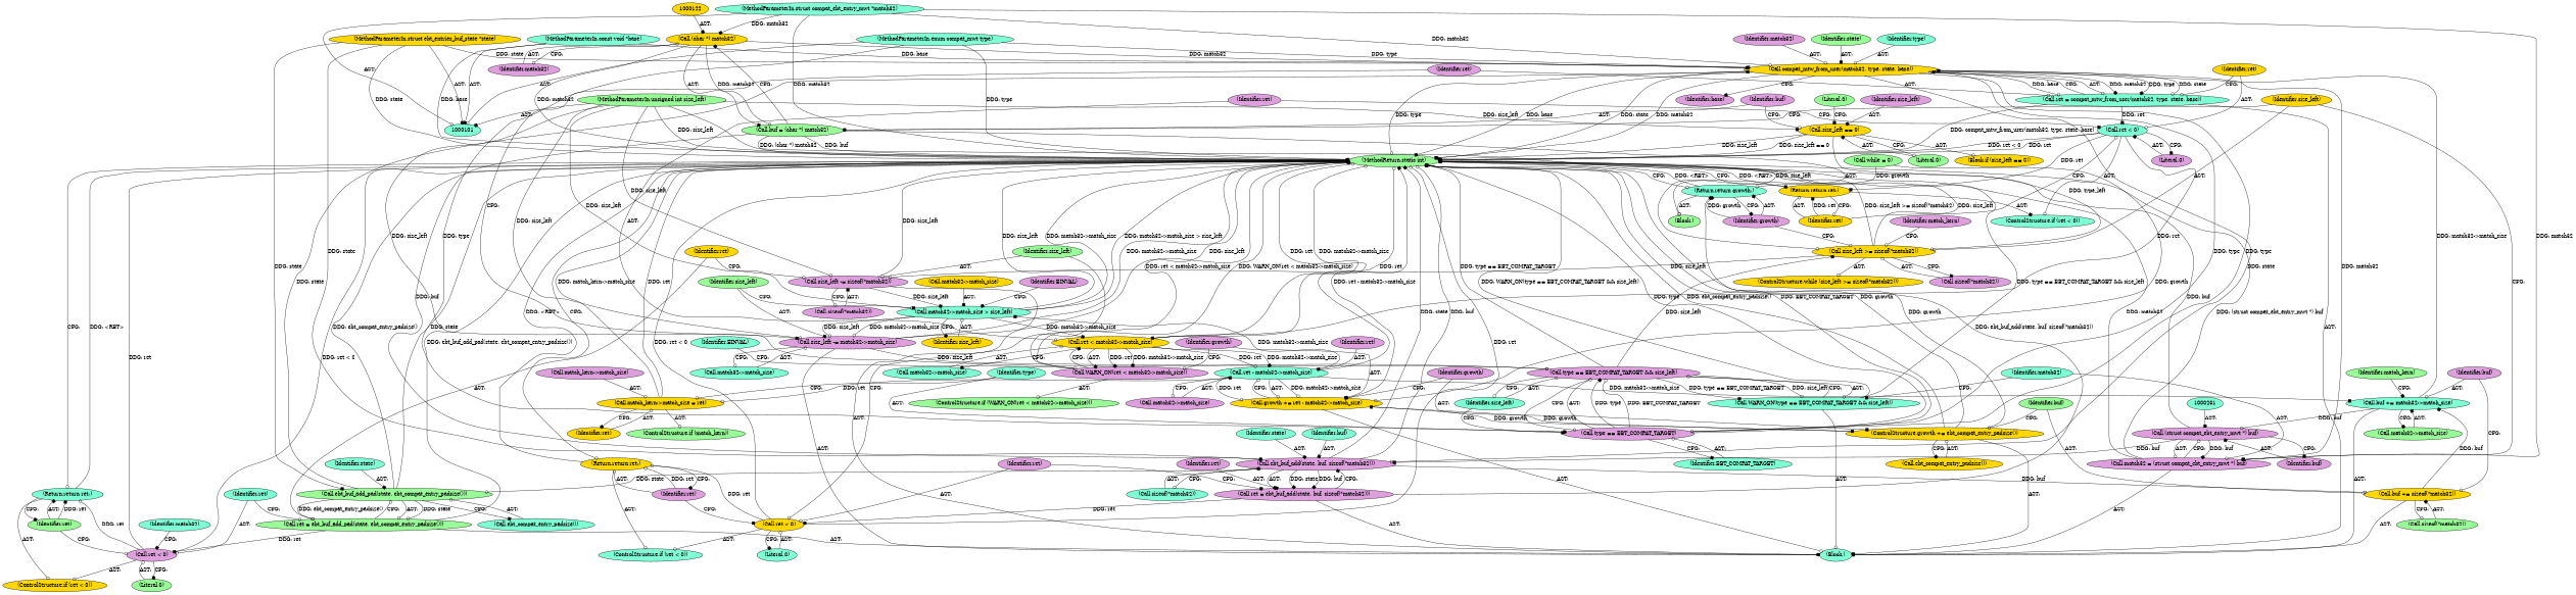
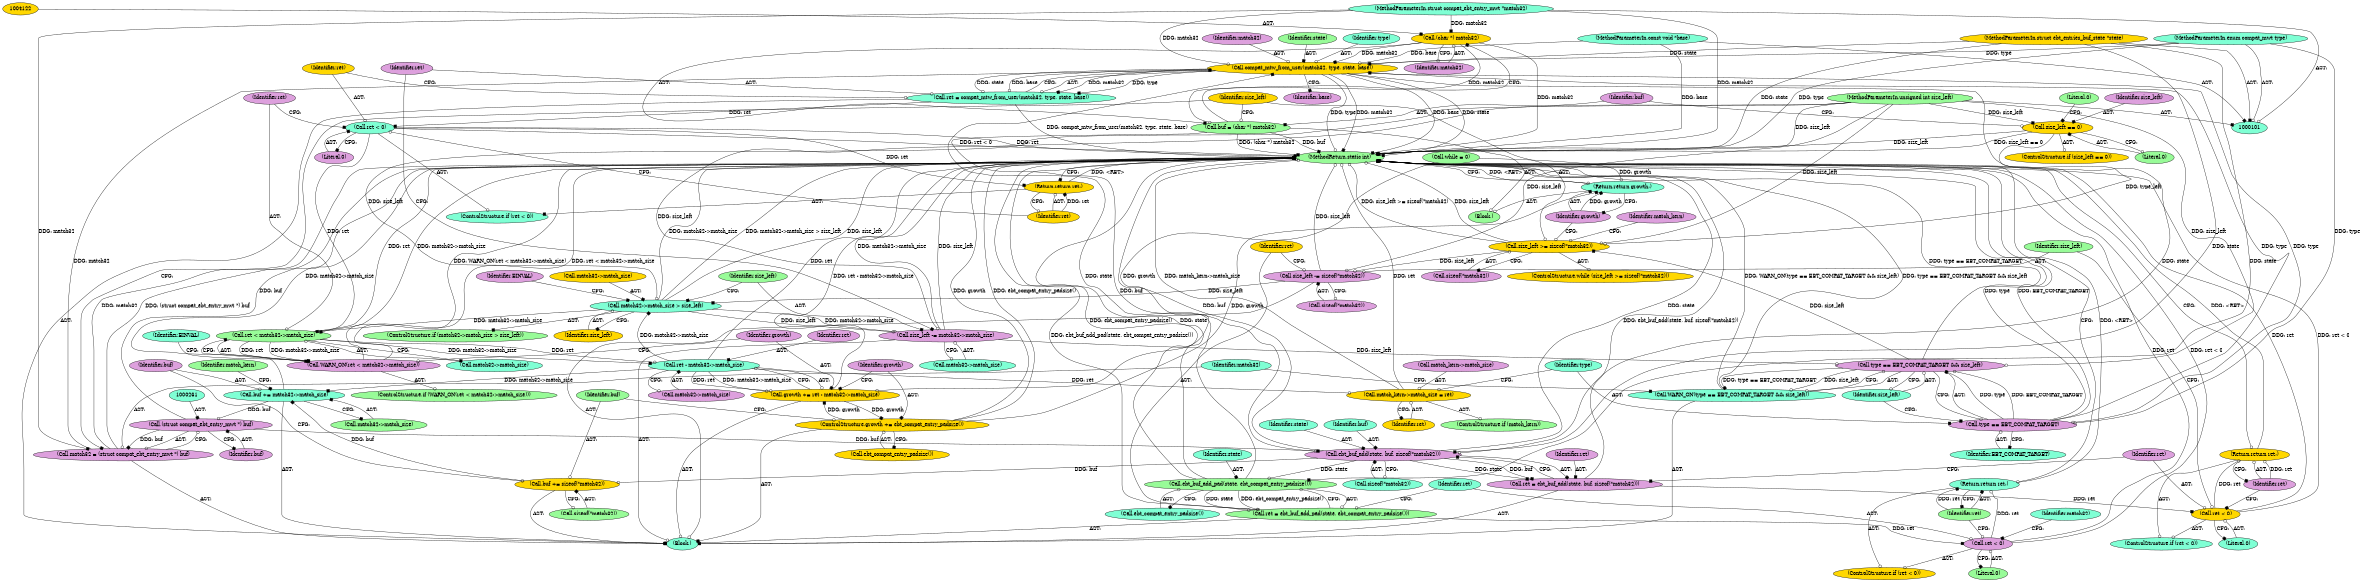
  digraph {
    node [fillcolor=plum style=filled]
    edge [arrowhead=odot]
    n1 [fillcolor=gold label="(Call,compat_mtw_from_user(match32, type, state, base))"]
    n2 [fillcolor=aquamarine label="(Call,ret = compat_mtw_from_user(match32, type, state, base))"]
    n3 [label="(Call,type == EBT_COMPAT_TARGET)"]
    n4 [label="(Call,ebt_buf_add(state, buf, sizeof(*match32)))"]
    n5 [label="(Identifier,base)"]
    n6 [fillcolor=palegreen label="(MethodReturn,static int)"]
    n7 [fillcolor=aquamarine label="(Block,)"]
    n8 [fillcolor=aquamarine label="(Call,ret < 0)"]
    n9 [label="(Call,type == EBT_COMPAT_TARGET && size_left)"]
    n10 [fillcolor=aquamarine label="(Identifier,EBT_COMPAT_TARGET)"]
    n11 [fillcolor=palegreen label="(Call,ebt_buf_add_pad(state, ebt_compat_entry_padsize()))"]
    n12 [fillcolor=gold label="(Call,buf += sizeof(*match32))"]
    n13 [label="(Call,ret = ebt_buf_add(state, buf, sizeof(*match32)))"]
    n14 [fillcolor=aquamarine label="(Call,sizeof(*match32))"]
    n15 [fillcolor=gold label="(Return,return ret;)"]
    n16 [fillcolor=gold label="(Return,return ret;)"]
    n17 [fillcolor=aquamarine label="(Return,return ret;)"]
    n18 [fillcolor=aquamarine label="(Return,return growth;)"]
    n19 [label="(Call,match32 = (struct compat_ebt_entry_mwt *) buf)"]
    n20 [label="(Call,(struct compat_ebt_entry_mwt *) buf)"]
    n21 [label="(Identifier,buf)"]
    n22 [fillcolor=aquamarine label="(Call,buf += match32->match_size)"]
    n23 [fillcolor=palegreen label="(Call,match32->match_size)"]
    n24 [fillcolor=aquamarine label="(Call,ret - match32->match_size)"]
    n25 [fillcolor=aquamarine label="(Call,match32->match_size > size_left)"]
    n26 [fillcolor=gold label="(Call,growth += ret - match32->match_size)"]
    n27 [fillcolor=gold label="(Call,match_kern->match_size = ret)"]
    n28 [label="(Call,match32->match_size)"]
-   n29 [fillcolor=gold label="(Call,ret < match32->match_size)"]
+   n29 [fillcolor=palegreen label="(Call,ret < match32->match_size)"]
    n30 [label="(Call,size_left -= match32->match_size)"]
    n31 [fillcolor=gold label="(Identifier,size_left)"]
+   n32 [fillcolor=palegreen label="(ControlStructure,if (match32->match_size > size_left))"]
    n33 [fillcolor=gold label="(ControlStructure,growth += ebt_compat_entry_padsize())"]
    n34 [fillcolor=gold label="(Identifier,ret)"]
    n35 [fillcolor=palegreen label="(ControlStructure,if (match_kern))"]
    n36 [label="(Call,WARN_ON(ret < match32->match_size))"]
    n37 [fillcolor=aquamarine label="(Call,match32->match_size)"]
    n38 [fillcolor=palegreen label="(ControlStructure,if (WARN_ON(ret < match32->match_size)))"]
    n39 [label="(Literal,0)"]
    n40 [fillcolor=aquamarine label="(ControlStructure,if (ret < 0))"]
    n41 [fillcolor=gold label="(Identifier,ret)"]
    n42 [fillcolor=gold label="(Call,(char *) match32)"]
    n43 [fillcolor=palegreen label="(Call,buf = (char *) match32)"]
    n44 [label="(Identifier,match32)"]
    n45 [fillcolor=palegreen label="(Block,)"]
    n46 [fillcolor=aquamarine label="(MethodParameterIn,struct compat_ebt_entry_mwt *match32)"]
    1000101 [fillcolor=aquamarine]
    n48 [fillcolor=gold label="(Call,size_left >= sizeof(*match32))"]
    n49 [fillcolor=aquamarine label="(Call,WARN_ON(type == EBT_COMPAT_TARGET && size_left))"]
    n50 [fillcolor=aquamarine label="(Identifier,size_left)"]
    n51 [fillcolor=aquamarine label="(MethodParameterIn,enum compat_mwt type)"]
    n52 [fillcolor=palegreen label="(Call,ret = ebt_buf_add_pad(state, ebt_compat_entry_padsize()))"]
    n53 [fillcolor=aquamarine label="(Call,ebt_compat_entry_padsize())"]
    n54 [label="(Call,ret < 0)"]
    n55 [fillcolor=palegreen label="(Call,sizeof(*match32))"]
    n56 [fillcolor=gold label="(Call,ret < 0)"]
    n57 [fillcolor=gold label="(MethodParameterIn,struct ebt_entries_buf_state *state)"]
    n58 [fillcolor=aquamarine label="(MethodParameterIn,const void *base)"]
    n59 [fillcolor=aquamarine label="(Call,match32->match_size)"]
    n60 [label="(Call,size_left -= sizeof(*match32))"]
    n61 [label="(Call,sizeof(*match32))"]
    n62 [label="(Call,sizeof(*match32))"]
    n63 [fillcolor=gold label="(ControlStructure,while (size_left >= sizeof(*match32)))"]
    n64 [fillcolor=gold label="(Call,size_left == 0)"]
-   n65 [fillcolor=gold label="(Block,if (size_left == 0))"]
+   n65 [fillcolor=gold label="(ControlStructure,if (size_left == 0))"]
    n66 [fillcolor=palegreen label="(Literal,0)"]
    n67 [fillcolor=palegreen label="(MethodParameterIn,unsigned int size_left)"]
    n68 [fillcolor=aquamarine label="(ControlStructure,if (ret < 0))"]
    n69 [fillcolor=aquamarine label="(Literal,0)"]
    n70 [label="(Identifier,ret)"]
    n71 [fillcolor=gold label="(ControlStructure,if (ret < 0))"]
    n72 [fillcolor=palegreen label="(Literal,0)"]
    n73 [fillcolor=palegreen label="(Identifier,ret)"]
    n74 [fillcolor=gold label="(Call,ebt_compat_entry_padsize())"]
    n75 [label="(Identifier,growth)"]
    n76 [fillcolor=palegreen label="(Identifier,buf)"]
    n77 [fillcolor=aquamarine label="(Identifier,state)"]
    n78 [fillcolor=gold label="(Call,match32->match_size)"]
    n79 [fillcolor=gold label="(Identifier,ret)"]
    n80 [fillcolor=palegreen label="(Identifier,size_left)"]
    n81 [label="(Identifier,ret)"]
    n82 [label="(Identifier,buf)"]
    n83 [fillcolor=aquamarine label="(Identifier,ret)"]
    n84 [label="(Identifier,growth)"]
    n85 [fillcolor=aquamarine label="(Identifier,match32)"]
    n86 [label="(Identifier,EINVAL)"]
    n87 [label="(Identifier,buf)"]
    n88 [label="(Call,match_kern->match_size)"]
    n89 [label="(Identifier,match_kern)"]
    n90 [label="(Identifier,match32)"]
    n91 [fillcolor=palegreen label="(Identifier,match_kern)"]
    n92 [fillcolor=aquamarine label="(Identifier,buf)"]
    n93 [fillcolor=palegreen label="(Identifier,state)"]
    n94 [fillcolor=gold label="(Identifier,size_left)"]
    n95 [fillcolor=palegreen label="(Literal,0)"]
    n96 [label="(Identifier,ret)"]
    n97 [label="(Identifier,size_left)"]
    n98 [fillcolor=aquamarine label="(Identifier,type)"]
    n99 [fillcolor=aquamarine label="(Identifier,match32)"]
    n100 [fillcolor=gold label="(Identifier,ret)"]
    n101 [fillcolor=aquamarine label="(Identifier,EINVAL)"]
    n102 [fillcolor=aquamarine label="(Identifier,type)"]
    n103 [label="(Identifier,ret)"]
    n104 [label="(Identifier,ret)"]
    n105 [fillcolor=palegreen label="(Call,while = 0)"]
    n106 [fillcolor=aquamarine label="(Identifier,state)"]
    n107 [label="(Identifier,ret)"]
    n108 [fillcolor=palegreen label="(Identifier,size_left)"]
    n109 [label="(Identifier,growth)"]
    1000261 [fillcolor=aquamarine]
-   1000122 [fillcolor=gold]
+   1000122 [fillcolor=gold label=1004122]
    n1 -> n2 [label="AST: "]
    n1 -> n2 [arrowhead=box label="DDG: match32"]
    n1 -> n2 [arrowhead=box label="DDG: type"]
    n1 -> n2 [label="DDG: state"]
    n1 -> n2 [label="DDG: base"]
    n1 -> n3 [label="DDG: type"]
    n1 -> n4 [label="DDG: state"]
    n1 -> n5 [arrowhead=box label="CFG: "]
    n1 -> n6 [label="DDG: type"]
    n1 -> n6 [arrowhead=box label="DDG: base"]
    n1 -> n6 [arrowhead=box label="DDG: state"]
    n1 -> n6 [arrowhead=box label="DDG: match32"]
    n2 -> n1 [label="CFG: "]
    n2 -> n6 [label="DDG: compat_mtw_from_user(match32, type, state, base)"]
    n2 -> n7 [arrowhead=box label="AST: "]
    n2 -> n8 [arrowhead=box label="DDG: ret"]
    n3 -> n1 [arrowhead=box label="DDG: type"]
    n3 -> n6 [label="DDG: type"]
    n3 -> n6 [label="DDG: EBT_COMPAT_TARGET"]
    n3 -> n9 [label="AST: "]
    n3 -> n9 [arrowhead=box label="DDG: type"]
    n3 -> n9 [label="DDG: EBT_COMPAT_TARGET"]
    n3 -> n10 [arrowhead=box label="CFG: "]
    n4 -> n6 [label="DDG: buf"]
    n4 -> n6 [arrowhead=box label="DDG: state"]
    n4 -> n11 [label="DDG: state"]
    n4 -> n12 [label="DDG: buf"]
    n4 -> n13 [arrowhead=box label="AST: "]
    n4 -> n13 [arrowhead=box label="DDG: state"]
    n4 -> n13 [arrowhead=box label="DDG: buf"]
    n4 -> n14 [label="CFG: "]
    n6 -> n15 [arrowhead=box label="CFG: "]
    n6 -> n16 [label="CFG: "]
    n6 -> n17 [label="CFG: "]
    n6 -> n18 [label="CFG: "]
    n8 -> n6 [arrowhead=box label="DDG: ret < 0"]
    n8 -> n6 [label="DDG: ret"]
    n8 -> n15 [arrowhead=box label="DDG: ret"]
    n8 -> n29 [arrowhead=box label="DDG: ret"]
    n8 -> n39 [arrowhead=box label="CFG: "]
    n8 -> n40 [label="AST: "]
    n9 -> n3 [label="CFG: "]
    n9 -> n6 [label="DDG: type == EBT_COMPAT_TARGET"]
    n9 -> n48 [arrowhead=box label="DDG: size_left"]
    n9 -> n49 [label="AST: "]
    n9 -> n49 [arrowhead=box label="DDG: type == EBT_COMPAT_TARGET"]
    n9 -> n49 [label="DDG: size_left"]
    n9 -> n50 [label="CFG: "]
    n10 -> n3 [label="AST: "]
    n11 -> n1 [arrowhead=box label="DDG: state"]
    n11 -> n6 [label="DDG: ebt_compat_entry_padsize()"]
    n11 -> n6 [arrowhead=box label="DDG: state"]
    n11 -> n52 [label="AST: "]
    n11 -> n52 [label="DDG: state"]
    n11 -> n52 [label="DDG: ebt_compat_entry_padsize()"]
    n11 -> n53 [arrowhead=box label="CFG: "]
    n12 -> n7 [arrowhead=box label="AST: "]
    n12 -> n22 [arrowhead=box label="DDG: buf"]
    n12 -> n55 [label="CFG: "]
    n13 -> n4 [arrowhead=box label="CFG: "]
    n13 -> n6 [label="DDG: ebt_buf_add(state, buf, sizeof(*match32))"]
    n13 -> n7 [arrowhead=box label="AST: "]
    n13 -> n56 [arrowhead=box label="DDG: ret"]
    n14 -> n4 [arrowhead=box label="AST: "]
    n15 -> n6 [arrowhead=box label="DDG: <RET>"]
    n15 -> n40 [arrowhead=box label="AST: "]
    n15 -> n41 [label="CFG: "]
    n16 -> n6 [label="DDG: <RET>"]
    n16 -> n68 [label="AST: "]
    n16 -> n70 [arrowhead=box label="CFG: "]
    n17 -> n6 [arrowhead=box label="DDG: <RET>"]
    n17 -> n71 [label="AST: "]
    n17 -> n73 [arrowhead=box label="CFG: "]
    n18 -> n6 [arrowhead=box label="DDG: <RET>"]
    n18 -> n45 [label="AST: "]
    n18 -> n75 [arrowhead=box label="CFG: "]
    n19 -> n1 [arrowhead=box label="DDG: match32"]
    n19 -> n6 [arrowhead=box label="DDG: match32"]
    n19 -> n6 [label="DDG: (struct compat_ebt_entry_mwt *) buf"]
    n19 -> n7 [arrowhead=box label="AST: "]
    n19 -> n20 [label="CFG: "]
    n20 -> n4 [arrowhead=box label="DDG: buf"]
    n20 -> n6 [label="DDG: buf"]
    n20 -> n19 [label="AST: "]
    n20 -> n19 [arrowhead=box label="DDG: buf"]
    n20 -> n21 [arrowhead=box label="CFG: "]
    n21 -> n20 [arrowhead=box label="AST: "]
-   n22 -> n1 [label="DDG: match32->match_size"]
+   n22 -> n6 [label="DDG: match32->match_size"]
    n22 -> n7 [label="AST: "]
    n22 -> n20 [label="DDG: buf"]
    n22 -> n23 [arrowhead=box label="CFG: "]
    n23 -> n22 [arrowhead=box label="AST: "]
    n24 -> n6 [label="DDG: ret"]
    n24 -> n22 [arrowhead=box label="DDG: match32->match_size"]
    n24 -> n25 [arrowhead=box label="DDG: match32->match_size"]
    n24 -> n26 [label="AST: "]
    n24 -> n26 [label="DDG: ret"]
    n24 -> n26 [label="DDG: match32->match_size"]
    n24 -> n27 [label="DDG: ret"]
    n24 -> n28 [label="CFG: "]
    n25 -> n6 [label="DDG: match32->match_size"]
    n25 -> n6 [arrowhead=box label="DDG: match32->match_size > size_left"]
    n25 -> n6 [label="DDG: size_left"]
    n25 -> n29 [arrowhead=box label="DDG: match32->match_size"]
    n25 -> n30 [label="DDG: match32->match_size"]
    n25 -> n30 [label="DDG: size_left"]
    n25 -> n31 [arrowhead=box label="CFG: "]
+   n25 -> n32 [arrowhead=box label="AST: "]
    n26 -> n6 [arrowhead=box label="DDG: ret - match32->match_size"]
    n26 -> n7 [label="AST: "]
    n26 -> n24 [label="CFG: "]
    n26 -> n33 [arrowhead=box label="DDG: growth"]
    n27 -> n6 [label="DDG: match_kern->match_size"]
    n27 -> n6 [label="DDG: ret"]
    n27 -> n34 [arrowhead=box label="CFG: "]
    n27 -> n35 [label="AST: "]
    n28 -> n24 [arrowhead=box label="AST: "]
    n29 -> n6 [label="DDG: match32->match_size"]
    n29 -> n6 [label="DDG: ret"]
    n29 -> n24 [label="DDG: ret"]
    n29 -> n24 [arrowhead=box label="DDG: match32->match_size"]
    n29 -> n36 [arrowhead=box label="AST: "]
    n29 -> n36 [arrowhead=box label="DDG: ret"]
    n29 -> n36 [arrowhead=box label="DDG: match32->match_size"]
    n29 -> n37 [arrowhead=box label="CFG: "]
    n30 -> n6 [label="DDG: match32->match_size"]
    n30 -> n6 [arrowhead=box label="DDG: size_left"]
    n30 -> n7 [label="AST: "]
    n30 -> n9 [label="DDG: size_left"]
    n30 -> n59 [label="CFG: "]
    n31 -> n25 [label="AST: "]
    n33 -> n6 [label="DDG: growth"]
    n33 -> n6 [arrowhead=box label="DDG: ebt_compat_entry_padsize()"]
    n33 -> n7 [arrowhead=box label="AST: "]
    n33 -> n18 [arrowhead=box label="DDG: growth"]
    n33 -> n26 [arrowhead=box label="DDG: growth"]
    n33 -> n74 [arrowhead=box label="CFG: "]
    n34 -> n27 [label="AST: "]
    n36 -> n6 [label="DDG: WARN_ON(ret < match32->match_size)"]
    n36 -> n6 [label="DDG: ret < match32->match_size"]
    n36 -> n29 [arrowhead=box label="CFG: "]
    n36 -> n38 [label="AST: "]
    n37 -> n29 [label="AST: "]
    n39 -> n8 [arrowhead=box label="AST: "]
    n41 -> n8 [label="CFG: "]
    n41 -> n15 [label="AST: "]
    n41 -> n15 [arrowhead=box label="DDG: ret"]
    n42 -> n1 [arrowhead=box label="DDG: match32"]
    n42 -> n6 [label="DDG: match32"]
    n42 -> n43 [arrowhead=box label="AST: "]
    n42 -> n43 [label="DDG: match32"]
    n42 -> n44 [label="CFG: "]
    n43 -> n4 [label="DDG: buf"]
    n43 -> n6 [arrowhead=box label="DDG: (char *) match32"]
    n43 -> n6 [arrowhead=box label="DDG: buf"]
    n43 -> n42 [arrowhead=box label="CFG: "]
    n43 -> n45 [label="AST: "]
    n44 -> n42 [label="AST: "]
    n46 -> n1 [label="DDG: match32"]
    n46 -> n6 [arrowhead=box label="DDG: match32"]
    n46 -> n19 [arrowhead=box label="DDG: match32"]
    n46 -> n42 [arrowhead=box label="DDG: match32"]
    n46 -> 1000101 [label="AST: "]
    n48 -> n6 [label="DDG: size_left"]
    n48 -> n6 [label="DDG: size_left >= sizeof(*match32)"]
    n48 -> n60 [label="DDG: size_left"]
    n48 -> n62 [arrowhead=box label="CFG: "]
    n48 -> n63 [label="AST: "]
    n49 -> n6 [label="DDG: type == EBT_COMPAT_TARGET && size_left"]
    n49 -> n6 [arrowhead=box label="DDG: WARN_ON(type == EBT_COMPAT_TARGET && size_left)"]
    n49 -> n7 [label="AST: "]
    n49 -> n9 [label="CFG: "]
    n50 -> n3 [arrowhead=box label="CFG: "]
    n50 -> n9 [label="AST: "]
    n51 -> n1 [label="DDG: type"]
    n51 -> n3 [label="DDG: type"]
    n51 -> n6 [label="DDG: type"]
    n51 -> 1000101 [label="AST: "]
    n52 -> n6 [arrowhead=box label="DDG: ebt_buf_add_pad(state, ebt_compat_entry_padsize())"]
    n52 -> n7 [label="AST: "]
    n52 -> n11 [label="CFG: "]
    n52 -> n54 [arrowhead=box label="DDG: ret"]
    n53 -> n11 [label="AST: "]
    n54 -> n6 [label="DDG: ret"]
    n54 -> n6 [arrowhead=box label="DDG: ret < 0"]
    n54 -> n17 [label="DDG: ret"]
    n54 -> n71 [label="AST: "]
    n54 -> n72 [arrowhead=box label="CFG: "]
    n55 -> n12 [arrowhead=box label="AST: "]
    n56 -> n6 [label="DDG: ret"]
    n56 -> n6 [label="DDG: ret < 0"]
    n56 -> n16 [label="DDG: ret"]
    n56 -> n68 [label="AST: "]
    n56 -> n69 [arrowhead=box label="CFG: "]
    n57 -> n1 [arrowhead=box label="DDG: state"]
    n57 -> n4 [arrowhead=box label="DDG: state"]
    n57 -> n6 [label="DDG: state"]
    n57 -> n11 [arrowhead=box label="DDG: state"]
    n57 -> 1000101 [arrowhead=box label="AST: "]
    n58 -> n1 [label="DDG: base"]
    n58 -> n6 [label="DDG: base"]
    n58 -> 1000101 [arrowhead=box label="AST: "]
    n59 -> n30 [label="AST: "]
    n60 -> n6 [label="DDG: size_left"]
    n60 -> n7 [label="AST: "]
    n60 -> n25 [arrowhead=box label="DDG: size_left"]
    n60 -> n61 [label="CFG: "]
    n61 -> n60 [arrowhead=box label="AST: "]
    n62 -> n48 [label="AST: "]
    n64 -> n6 [label="DDG: size_left == 0"]
    n64 -> n6 [arrowhead=box label="DDG: size_left"]
    n64 -> n48 [label="DDG: type_left"]
    n64 -> n65 [label="AST: "]
    n64 -> n66 [label="CFG: "]
    n66 -> n64 [arrowhead=box label="AST: "]
    n67 -> n6 [arrowhead=box label="DDG: size_left"]
    n67 -> n9 [label="DDG: size_left"]
    n67 -> n25 [label="DDG: size_left"]
    n67 -> n30 [label="DDG: size_left"]
    n67 -> 1000101 [arrowhead=box label="AST: "]
    n67 -> n48 [label="DDG: size_left"]
    n67 -> n60 [label="DDG: size_left"]
    n67 -> n64 [arrowhead=box label="DDG: size_left"]
    n69 -> n56 [label="AST: "]
    n70 -> n16 [label="AST: "]
    n70 -> n16 [label="DDG: ret"]
    n70 -> n56 [arrowhead=box label="CFG: "]
    n72 -> n54 [label="AST: "]
    n73 -> n17 [arrowhead=box label="AST: "]
    n73 -> n17 [arrowhead=box label="DDG: ret"]
    n73 -> n54 [label="CFG: "]
    n74 -> n33 [label="AST: "]
    n75 -> n18 [arrowhead=box label="AST: "]
    n75 -> n18 [arrowhead=box label="DDG: growth"]
    n75 -> n48 [label="CFG: "]
    n76 -> n12 [label="AST: "]
    n76 -> n33 [label="CFG: "]
    n77 -> n4 [arrowhead=box label="AST: "]
    n78 -> n25 [arrowhead=box label="AST: "]
    n79 -> n2 [label="CFG: "]
    n79 -> n8 [label="AST: "]
    n80 -> n56 [label="CFG: "]
    n80 -> n60 [label="AST: "]
    n81 -> n13 [arrowhead=box label="AST: "]
    n82 -> n12 [label="CFG: "]
    n82 -> n22 [label="AST: "]
    n83 -> n52 [label="CFG: "]
    n83 -> n54 [label="AST: "]
    n84 -> n26 [arrowhead=box label="CFG: "]
    n84 -> n33 [arrowhead=box label="AST: "]
    n85 -> n54 [arrowhead=box label="CFG: "]
    n86 -> n25 [arrowhead=box label="CFG: "]
    n87 -> n43 [arrowhead=box label="AST: "]
    n87 -> n64 [label="CFG: "]
    n88 -> n27 [label="AST: "]
    n89 -> n48 [label="CFG: "]
    n90 -> n1 [label="AST: "]
    n91 -> n22 [arrowhead=box label="CFG: "]
    n92 -> n4 [arrowhead=box label="AST: "]
    n93 -> n1 [arrowhead=box label="AST: "]
    n94 -> n19 [arrowhead=box label="CFG: "]
    n94 -> n43 [label="CFG: "]
    n94 -> n48 [label="AST: "]
    n95 -> n64 [arrowhead=box label="CFG: "]
    n96 -> n2 [label="AST: "]
    n96 -> n30 [arrowhead=box label="CFG: "]
    n97 -> n64 [arrowhead=box label="AST: "]
    n98 -> n1 [label="AST: "]
    n99 -> n19 [label="AST: "]
    n99 -> n49 [arrowhead=box label="CFG: "]
    n100 -> n52 [label="AST: "]
    n100 -> n60 [label="CFG: "]
    n101 -> n36 [label="CFG: "]
    n102 -> n3 [arrowhead=box label="AST: "]
    n102 -> n27 [label="CFG: "]
    n103 -> n24 [arrowhead=box label="AST: "]
    n104 -> n8 [arrowhead=box label="CFG: "]
    n104 -> n29 [label="AST: "]
    n105 -> n18 [label="DDG: growth"]
    n105 -> n26 [label="DDG: growth"]
    n106 -> n11 [arrowhead=box label="AST: "]
    n107 -> n13 [arrowhead=box label="CFG: "]
    n107 -> n56 [label="AST: "]
    n108 -> n25 [arrowhead=box label="CFG: "]
    n108 -> n30 [arrowhead=box label="AST: "]
    n109 -> n26 [arrowhead=box label="AST: "]
    n109 -> n36 [label="CFG: "]
    1000261 -> n20 [arrowhead=box label="AST: "]
    1000122 -> n42 [arrowhead=box label="AST: "]
  }
